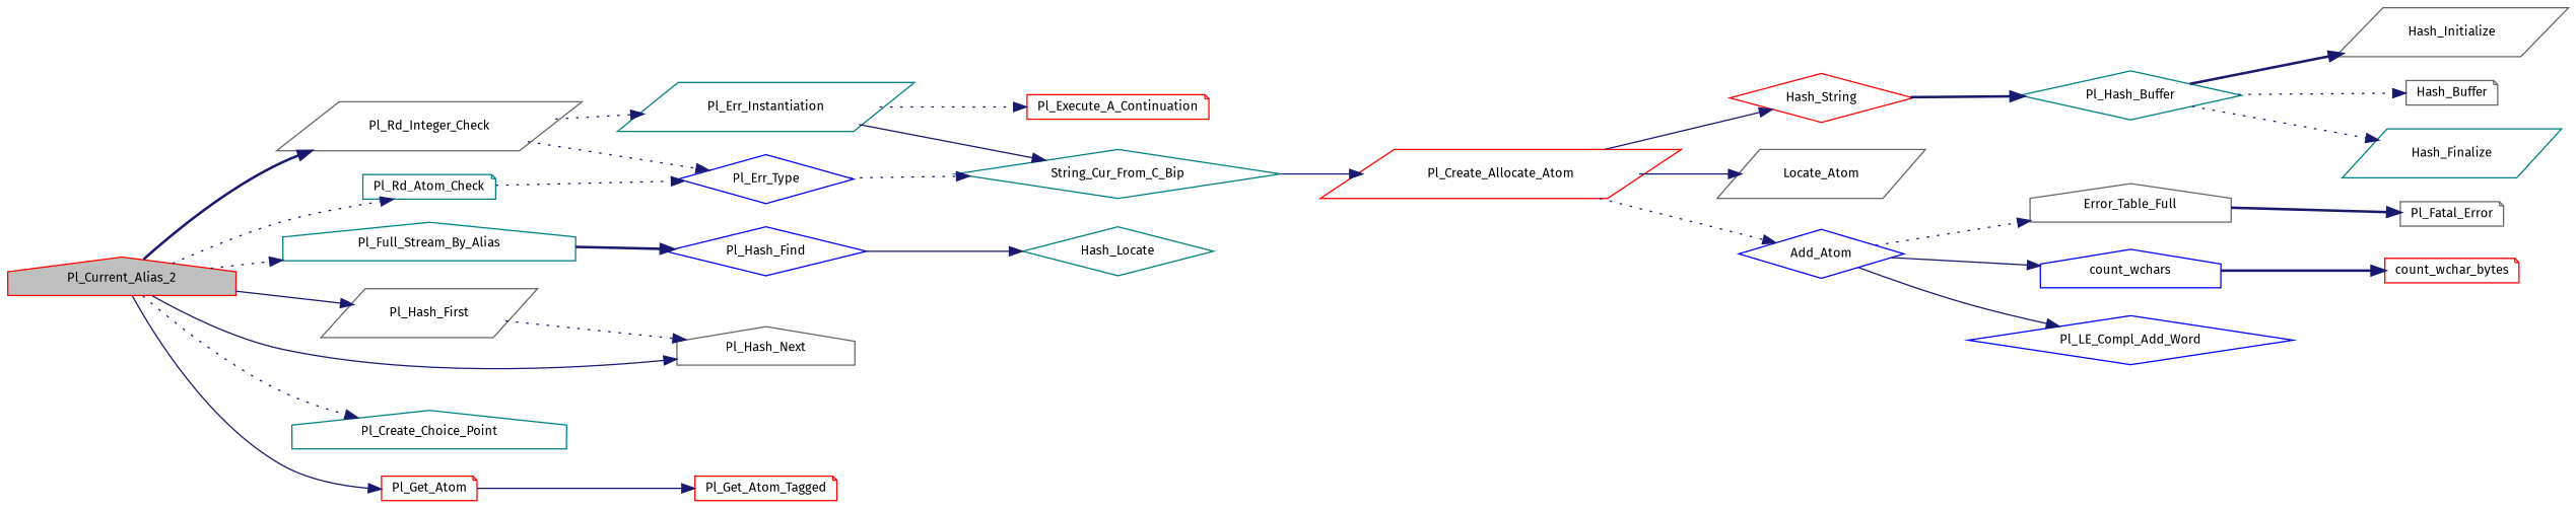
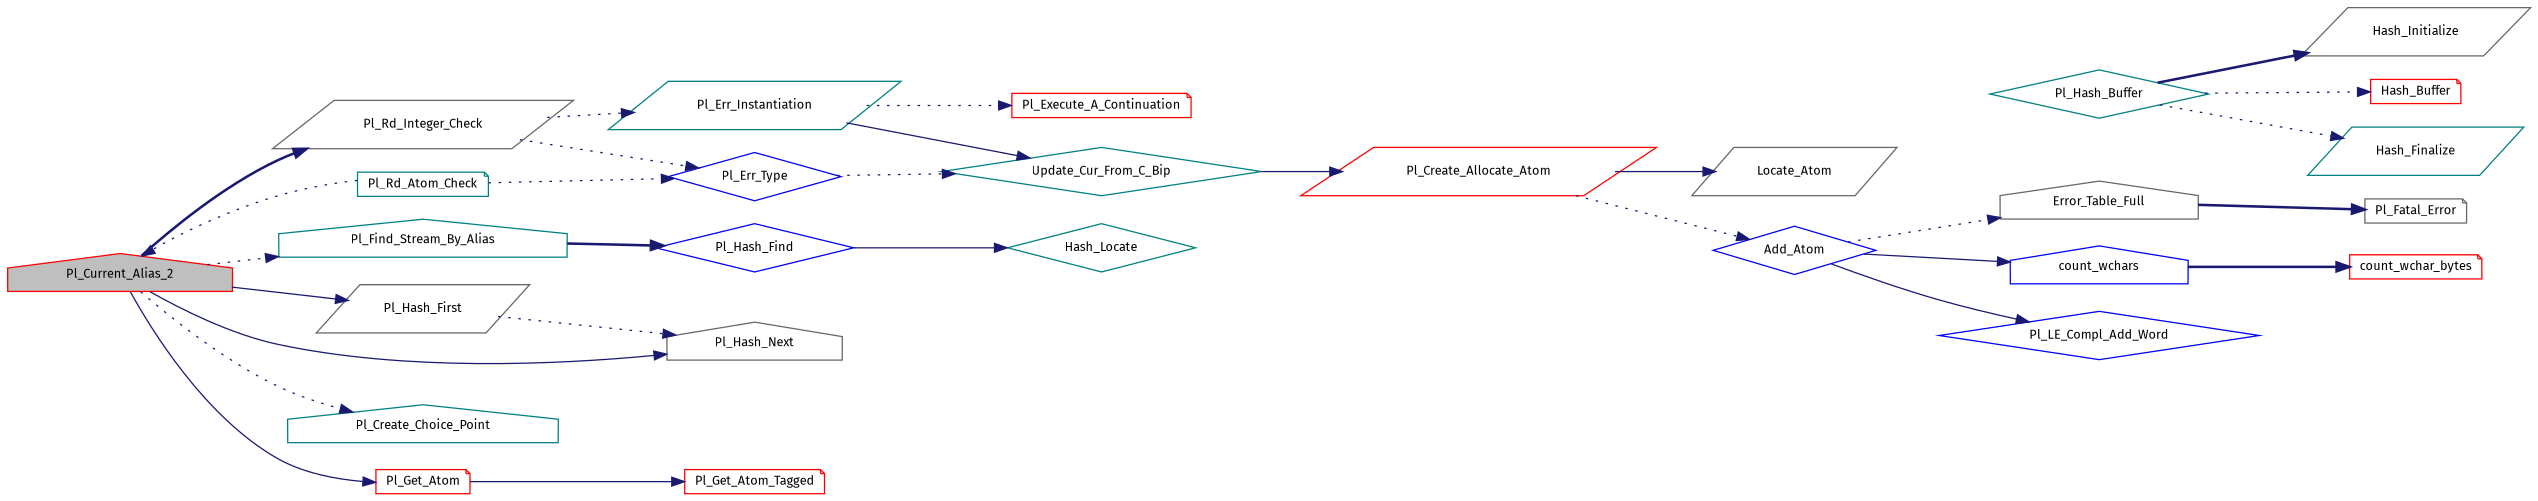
  digraph {
    fontname="Fira Sans"
    rankdir=LR
    node [color=red fillcolor=white fontname="Fira Sans" fontsize=10 shape=diamond style=filled]
    edge [color=midnightblue fontname="Fira Sans" fontsize=10 labelfontname=Helvetica labelfontsize=10 style=dotted]
    n1 [fillcolor=grey75 fontcolor=black height=0.2 label=Pl_Current_Alias_2 shape=house width=0.4]
    n2 [color=gray40 height=0.2 label=Pl_Rd_Integer_Check shape=parallelogram width=0.4]
-   n3 [color=teal height=0.2 label=Pl_Full_Stream_By_Alias shape=house width=0.4]
+   n3 [color=teal height=0.2 label=Pl_Find_Stream_By_Alias shape=house width=0.4]
    n4 [color=teal height=0.2 label=Pl_Rd_Atom_Check shape=note width=0.4]
    n5 [color=gray40 height=0.2 label=Pl_Hash_First shape=parallelogram width=0.4]
    n6 [color=gray40 height=0.2 label=Pl_Hash_Next shape=house width=0.4]
    n7 [color=teal height=0.2 label=Pl_Create_Choice_Point shape=house width=0.4]
    n8 [height=0.2 label=Pl_Get_Atom shape=note width=0.4]
    n9 [color=teal height=0.2 label=Pl_Err_Instantiation shape=parallelogram width=0.4]
    n10 [color=blue height=0.2 label=Pl_Err_Type width=0.4]
    n11 [color=blue height=0.2 label=Pl_Hash_Find width=0.4]
    n12 [height=0.2 label=Pl_Get_Atom_Tagged shape=note width=0.4]
-   n13 [color=teal height=0.2 label=String_Cur_From_C_Bip width=0.4]
+   n13 [color=teal height=0.2 label=Update_Cur_From_C_Bip width=0.4]
    n14 [height=0.2 label=Pl_Execute_A_Continuation shape=note width=0.4]
    n15 [height=0.2 label=Pl_Create_Allocate_Atom shape=parallelogram width=0.4]
-   n16 [height=0.2 label=Hash_String width=0.4]
    n17 [color=gray40 height=0.2 label=Locate_Atom shape=parallelogram width=0.4]
    n18 [color=blue height=0.2 label=Add_Atom width=0.4]
    n19 [color=teal height=0.2 label=Pl_Hash_Buffer width=0.4]
    n20 [color=gray40 height=0.2 label=Error_Table_Full shape=house width=0.4]
    n21 [color=blue height=0.2 label=count_wchars shape=house width=0.4]
    n22 [color=blue height=0.2 label=Pl_LE_Compl_Add_Word width=0.4]
    n23 [color=gray40 height=0.2 label=Hash_Initialize shape=parallelogram width=0.4]
-   n24 [color=gray40 height=0.2 label=Hash_Buffer shape=note width=0.4]
+   n24 [height=0.2 label=Hash_Buffer shape=note width=0.4]
    n25 [color=teal height=0.2 label=Hash_Finalize shape=parallelogram width=0.4]
    n26 [color=gray40 height=0.2 label=Pl_Fatal_Error shape=note width=0.4]
    n27 [height=0.2 label=count_wchar_bytes shape=note width=0.4]
    n28 [color=teal height=0.2 label=Hash_Locate width=0.4]
    n1 -> n2 [style=bold]
    n1 -> n3
-   n1 -> n4
+   n4 -> n1
    n1 -> n5 [style=solid]
    n1 -> n6 [style=solid]
    n1 -> n7
    n1 -> n8 [style=solid]
    n2 -> n9
    n2 -> n10
    n3 -> n11 [style=bold]
    n4 -> n10
    n5 -> n6
    n8 -> n12 [style=solid]
    n9 -> n13 [style=solid]
    n9 -> n14
    n10 -> n13
    n11 -> n28 [style=solid]
    n13 -> n15 [style=solid]
-   n15 -> n16 [style=solid]
    n15 -> n17 [style=solid]
    n15 -> n18
-   n16 -> n19 [style=bold]
    n18 -> n20
    n18 -> n21 [style=solid]
    n18 -> n22 [style=solid]
    n19 -> n23 [style=bold]
    n19 -> n24
    n19 -> n25
    n20 -> n26 [style=bold]
    n21 -> n27 [style=bold]
  }
